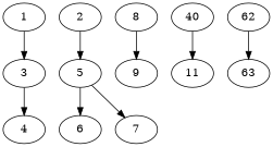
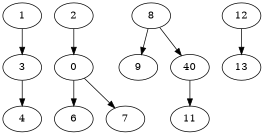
  digraph {
    node [alpha=0.13]
    1 [alpha=0.20 expect_size=132968510992154624]
    3 [expect_size=107850813579159]
    2 [alpha=0.10 expect_size=3393287994944]
-   5 [alpha=0.04 expect_size=2342528039133957]
+   5 [alpha=0.04 expect_size=2342528039133957 label=0]
    4 [expect_size=1751028953822265344]
    6 [alpha=0.12 expect_size=71978603020640]
    7 [alpha=0.11 expect_size=123915575570878]
    8 [expect_size=2186453641614800]
    9 [alpha=0.10 expect_size=758312901726437376]
    n10 [alpha=0.14 expect_size=9055575747233850 label=40]
    11 [alpha=0.03 expect_size=75611745985941]
-   12 [alpha=0.14 expect_size=1315550964894473 label=62]
-   13 [alpha=0.10 expect_size=226492416000000000 label=63]
+   12 [alpha=0.14 expect_size=1315550964894473]
+   13 [alpha=0.10 expect_size=226492416000000000]
    1 -> 3
    3 -> 4
    2 -> 5
    5 -> 6
    5 -> 7
    8 -> 9
+   8 -> n10
    n10 -> 11
    12 -> 13
  }
